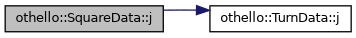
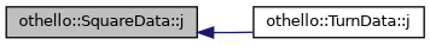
  digraph {
    rankdir=LR
    node [color=black fontname=Helvetica fontsize=10 shape=record style=filled]
    n1 [fillcolor=grey75 fontcolor=black height=0.2 label="othello::SquareData::j" width=0.4]
    n2 [fillcolor=white height=0.2 label="othello::TurnData::j" width=0.4]
-   n2 -> n1 [color=midnightblue dir=back fontname=Helvetica fontsize=10 labelfontname=Helvetica labelfontsize=10 style=solid]
+   n1 -> n2 [color=midnightblue dir=back fontname=Helvetica fontsize=10 labelfontname=Helvetica labelfontsize=10 style=solid]
  }
